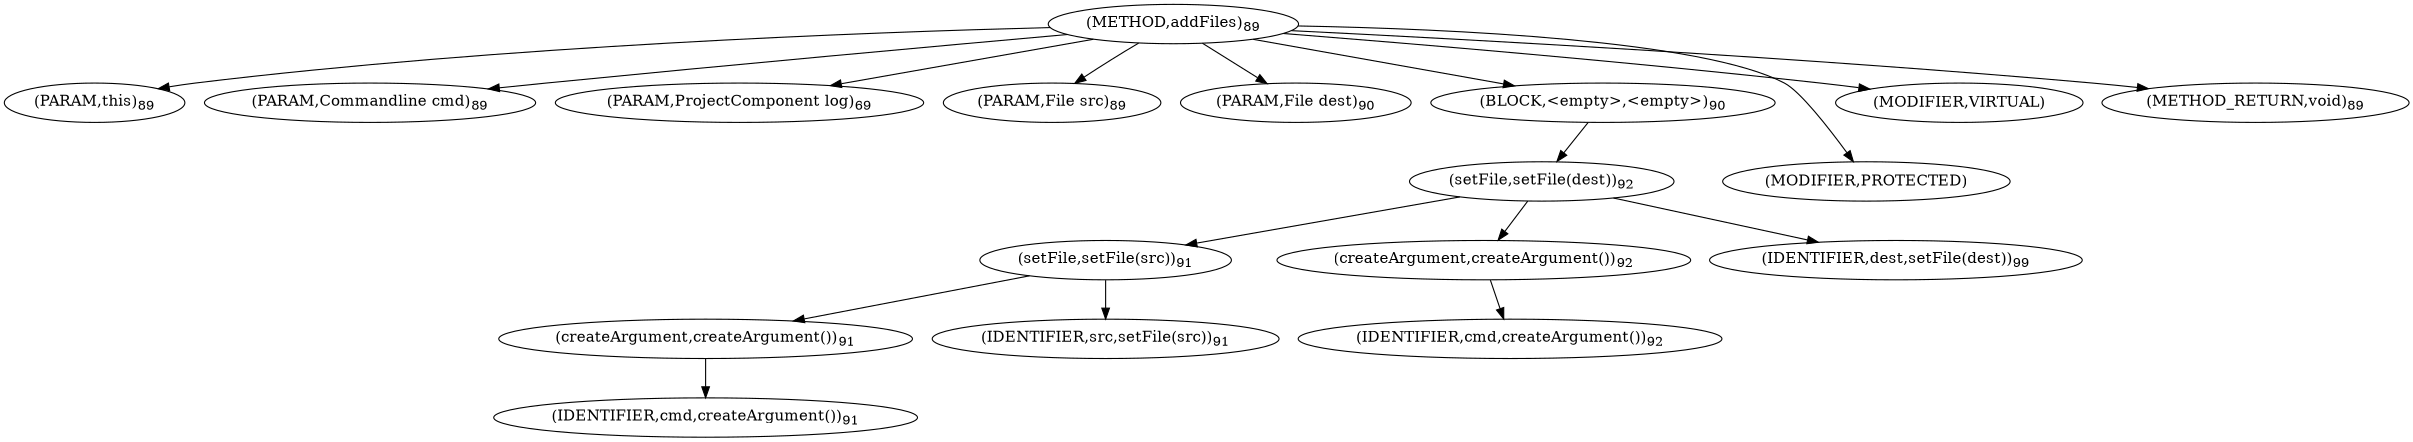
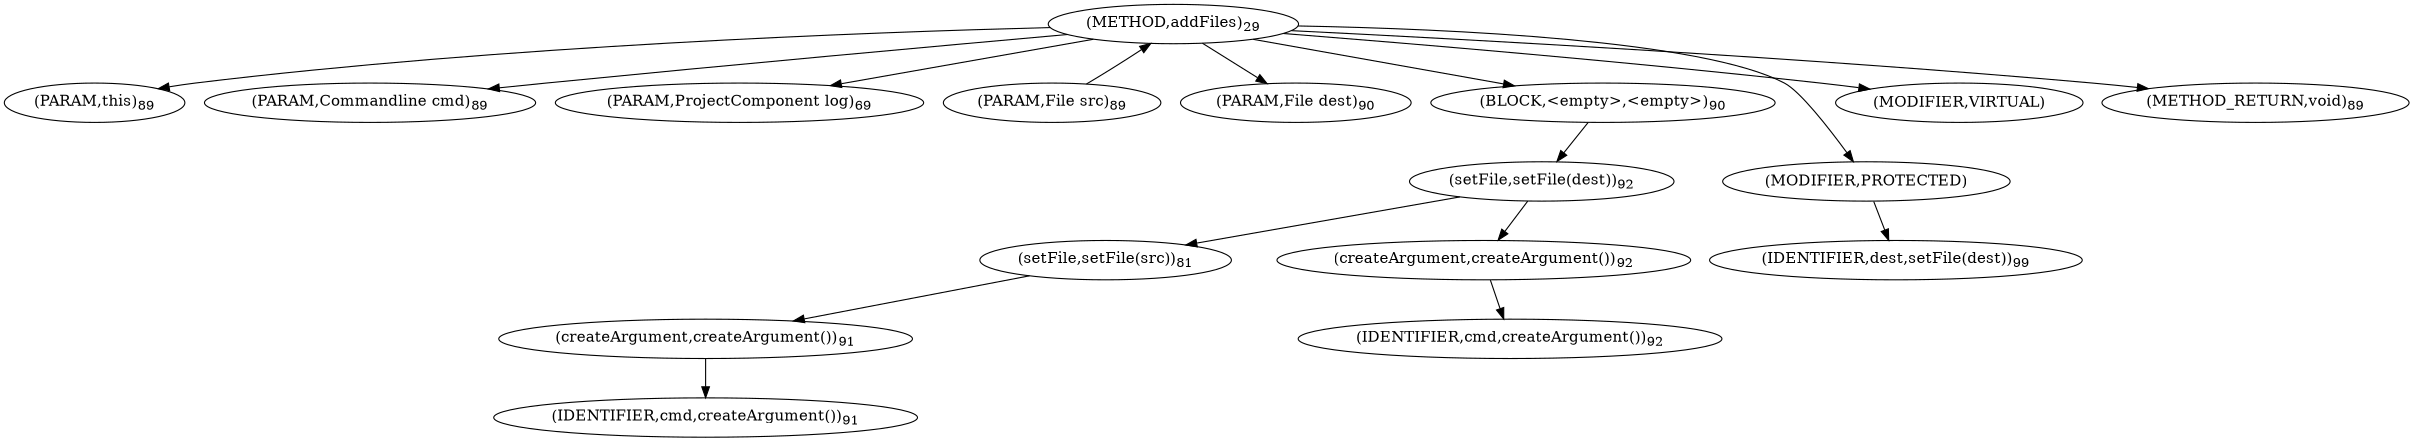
  digraph {
-   n1 [label=<(METHOD,addFiles)<SUB>89</SUB>>]
+   n1 [label=<(METHOD,addFiles)<SUB>29</SUB>>]
    n2 [label=<(PARAM,this)<SUB>89</SUB>>]
    n3 [label=<(PARAM,Commandline cmd)<SUB>89</SUB>>]
    n4 [label=<(PARAM,ProjectComponent log)<SUB>69</SUB>>]
    n5 [label=<(PARAM,File src)<SUB>89</SUB>>]
    n6 [label=<(PARAM,File dest)<SUB>90</SUB>>]
    n7 [label=<(BLOCK,&lt;empty&gt;,&lt;empty&gt;)<SUB>90</SUB>>]
    n8 [label=<(MODIFIER,PROTECTED)>]
    n9 [label=<(MODIFIER,VIRTUAL)>]
    n10 [label=<(METHOD_RETURN,void)<SUB>89</SUB>>]
    n11 [label=<(setFile,setFile(dest))<SUB>92</SUB>>]
-   n12 [label=<(setFile,setFile(src))<SUB>91</SUB>>]
+   n12 [label=<(setFile,setFile(src))<SUB>81</SUB>>]
    n13 [label=<(createArgument,createArgument())<SUB>91</SUB>>]
-   n14 [label=<(IDENTIFIER,src,setFile(src))<SUB>91</SUB>>]
    n15 [label=<(createArgument,createArgument())<SUB>92</SUB>>]
    n16 [label=<(IDENTIFIER,dest,setFile(dest))<SUB>99</SUB>>]
    n17 [label=<(IDENTIFIER,cmd,createArgument())<SUB>91</SUB>>]
    n18 [label=<(IDENTIFIER,cmd,createArgument())<SUB>92</SUB>>]
    n1 -> n2
    n1 -> n3
    n1 -> n4
-   n1 -> n5
+   n5 -> n1
    n1 -> n6
    n1 -> n7
    n1 -> n8
    n1 -> n9
    n1 -> n10
    n7 -> n11
    n11 -> n12
    n11 -> n15
-   n11 -> n16
+   n8 -> n16
    n12 -> n13
-   n12 -> n14
    n13 -> n17
    n15 -> n18
  }
